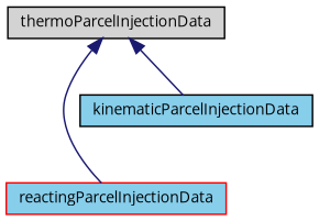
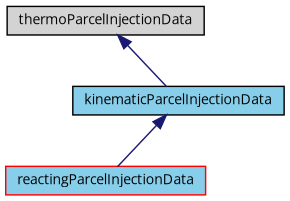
  digraph {
    fontname="Open Sans"
    node [color=black fillcolor=skyblue fontname="Open Sans" fontsize=10 shape=record style=filled]
    edge [color=midnightblue dir=back fontname="Open Sans" fontsize=10 labelfontname=Helvetica labelfontsize=10 style=solid]
    n1 [fillcolor=lightgrey fontcolor=black height=0.2 label=thermoParcelInjectionData width=0.4]
    n2 [color=red height=0.2 label=reactingParcelInjectionData width=0.4]
    n3 [height=0.2 label=kinematicParcelInjectionData width=0.4]
-   n1 -> n2
+   n3 -> n2
    n1 -> n3
  }
